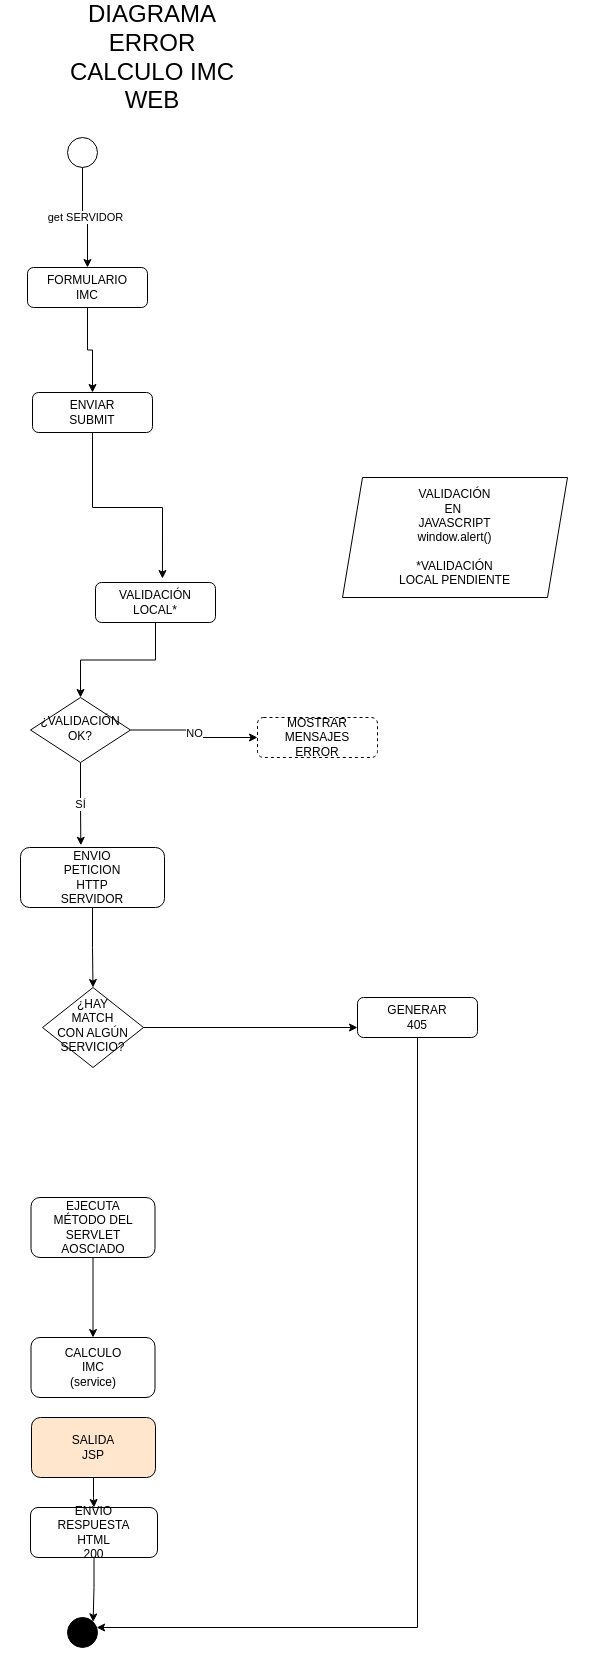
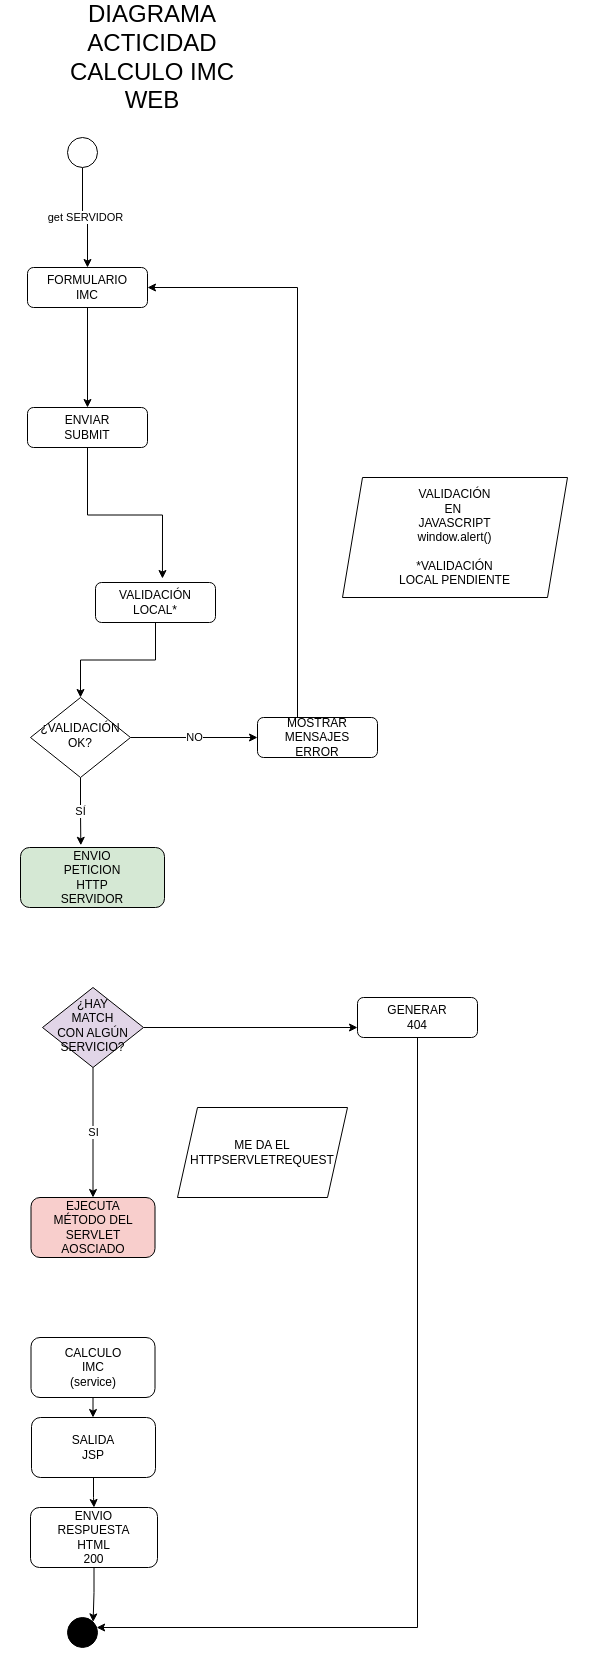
  <mxCell id="0" />
  <mxCell id="1" parent="0" />
  <mxCell id="2" value="" style="edgeStyle=orthogonalEdgeStyle;rounded=0;orthogonalLoop=1;jettySize=auto;html=1;" parent="1" source="3" target="9" edge="1"><mxGeometry relative="1" as="geometry" /></mxCell>
  <mxCell id="3" value="FORMULARIO&lt;br&gt;IMC" style="rounded=1;whiteSpace=wrap;html=1;fontSize=12;glass=0;strokeWidth=1;shadow=0;" parent="1" vertex="1"><mxGeometry x="27" y="240" width="120" height="40" as="geometry" /></mxCell>
- <mxCell id="4" value="&lt;font style=&quot;font-size: 24px&quot;&gt;DIAGRAMA ERROR CALCULO IMC&lt;br&gt;WEB&lt;/font&gt;" style="text;html=1;strokeColor=none;fillColor=none;align=center;verticalAlign=middle;whiteSpace=wrap;rounded=0;" parent="1" vertex="1"><mxGeometry x="57" y="20" width="190" height="20" as="geometry" /></mxCell>
+ <mxCell id="4" value="&lt;font style=&quot;font-size: 24px&quot;&gt;DIAGRAMA ACTICIDAD CALCULO IMC&lt;br&gt;WEB&lt;/font&gt;" style="text;html=1;strokeColor=none;fillColor=none;align=center;verticalAlign=middle;whiteSpace=wrap;rounded=0;" parent="1" vertex="1"><mxGeometry x="57" y="20" width="190" height="20" as="geometry" /></mxCell>
  <mxCell id="5" value="get SERVIDOR" style="edgeStyle=orthogonalEdgeStyle;rounded=0;orthogonalLoop=1;jettySize=auto;html=1;" parent="1" source="6" target="3" edge="1"><mxGeometry relative="1" as="geometry" /></mxCell>
  <mxCell id="6" value="" style="ellipse;whiteSpace=wrap;html=1;aspect=fixed;" parent="1" vertex="1"><mxGeometry x="67" y="110" width="30" height="30" as="geometry" /></mxCell>
  <mxCell id="7" value="" style="ellipse;whiteSpace=wrap;html=1;aspect=fixed;fillColor=#000000;" parent="1" vertex="1"><mxGeometry x="67" y="1590" width="30" height="30" as="geometry" /></mxCell>
  <mxCell id="8" style="edgeStyle=orthogonalEdgeStyle;rounded=0;orthogonalLoop=1;jettySize=auto;html=1;entryX=0.558;entryY=-0.1;entryDx=0;entryDy=0;entryPerimeter=0;" parent="1" source="9" target="11" edge="1"><mxGeometry relative="1" as="geometry" /></mxCell>
- <mxCell id="9" value="ENVIAR&lt;br&gt;SUBMIT" style="rounded=1;whiteSpace=wrap;html=1;fontSize=12;glass=0;strokeWidth=1;shadow=0;" parent="1" vertex="1"><mxGeometry x="32" y="365" width="120" height="40" as="geometry" /></mxCell>
+ <mxCell id="9" value="ENVIAR&lt;br&gt;SUBMIT" style="rounded=1;whiteSpace=wrap;html=1;fontSize=12;glass=0;strokeWidth=1;shadow=0;" parent="1" vertex="1"><mxGeometry x="27" y="380" width="120" height="40" as="geometry" /></mxCell>
  <mxCell id="10" style="edgeStyle=orthogonalEdgeStyle;rounded=0;orthogonalLoop=1;jettySize=auto;html=1;entryX=0.5;entryY=0;entryDx=0;entryDy=0;" parent="1" source="11" target="14" edge="1"><mxGeometry relative="1" as="geometry" /></mxCell>
  <mxCell id="11" value="VALIDACIÓN&lt;br&gt;LOCAL*" style="rounded=1;whiteSpace=wrap;html=1;fontSize=12;glass=0;strokeWidth=1;shadow=0;" parent="1" vertex="1"><mxGeometry x="95" y="555" width="120" height="40" as="geometry" /></mxCell>
  <mxCell id="12" value="SÍ" style="edgeStyle=orthogonalEdgeStyle;rounded=0;orthogonalLoop=1;jettySize=auto;html=1;entryX=0.419;entryY=-0.037;entryDx=0;entryDy=0;entryPerimeter=0;" parent="1" source="14" target="16" edge="1"><mxGeometry relative="1" as="geometry" /></mxCell>
  <mxCell id="13" value="NO" style="edgeStyle=orthogonalEdgeStyle;rounded=0;orthogonalLoop=1;jettySize=auto;html=1;entryX=0;entryY=0.5;entryDx=0;entryDy=0;" parent="1" source="14" target="18" edge="1"><mxGeometry relative="1" as="geometry" /></mxCell>
- <mxCell id="14" value="¿VALIDACIÓN&lt;br&gt;OK?" style="rhombus;whiteSpace=wrap;html=1;shadow=0;fontFamily=Helvetica;fontSize=12;align=center;strokeWidth=1;spacing=6;spacingTop=-4;" parent="1" vertex="1"><mxGeometry x="30" y="670" width="100" height="65" as="geometry" /></mxCell>
- <mxCell id="15" style="edgeStyle=orthogonalEdgeStyle;rounded=0;orthogonalLoop=1;jettySize=auto;html=1;entryX=0.5;entryY=0;entryDx=0;entryDy=0;" parent="1" source="16" target="21" edge="1"><mxGeometry relative="1" as="geometry" /></mxCell>
- <mxCell id="16" value="ENVIO&lt;br&gt;PETICION&lt;br&gt;HTTP&lt;br&gt;SERVIDOR" style="rounded=1;whiteSpace=wrap;html=1;fontSize=12;glass=0;strokeWidth=1;shadow=0;" parent="1" vertex="1"><mxGeometry x="20" y="820" width="144" height="60" as="geometry" /></mxCell>
- <mxCell id="18" value="MOSTRAR&lt;br&gt;MENSAJES&lt;br&gt;ERROR" style="rounded=1;whiteSpace=wrap;html=1;fontSize=12;glass=0;strokeWidth=1;shadow=0;dashed=1;" parent="1" vertex="1"><mxGeometry x="257" y="690" width="120" height="40" as="geometry" /></mxCell>
+ <mxCell id="14" value="¿VALIDACIÓN&lt;br&gt;OK?" style="rhombus;whiteSpace=wrap;html=1;shadow=0;fontFamily=Helvetica;fontSize=12;align=center;strokeWidth=1;spacing=6;spacingTop=-4;" parent="1" vertex="1"><mxGeometry x="30" y="670" width="100" height="80" as="geometry" /></mxCell>
+ <mxCell id="16" value="ENVIO&lt;br&gt;PETICION&lt;br&gt;HTTP&lt;br&gt;SERVIDOR" style="rounded=1;whiteSpace=wrap;html=1;fontSize=12;glass=0;strokeWidth=1;shadow=0;fillColor=#d5e8d4;" parent="1" vertex="1"><mxGeometry x="20" y="820" width="144" height="60" as="geometry" /></mxCell>
+ <mxCell id="17" style="edgeStyle=orthogonalEdgeStyle;rounded=0;orthogonalLoop=1;jettySize=auto;html=1;" parent="1" source="18" target="3" edge="1"><mxGeometry relative="1" as="geometry"><Array as="points"><mxPoint x="297" y="260" /></Array></mxGeometry></mxCell>
+ <mxCell id="18" value="MOSTRAR&lt;br&gt;MENSAJES&lt;br&gt;ERROR" style="rounded=1;whiteSpace=wrap;html=1;fontSize=12;glass=0;strokeWidth=1;shadow=0;" parent="1" vertex="1"><mxGeometry x="257" y="690" width="120" height="40" as="geometry" /></mxCell>
+ <mxCell id="19" value="SI" style="edgeStyle=orthogonalEdgeStyle;rounded=0;orthogonalLoop=1;jettySize=auto;html=1;" parent="1" source="21" target="23" edge="1"><mxGeometry relative="1" as="geometry" /></mxCell>
  <mxCell id="20" style="edgeStyle=orthogonalEdgeStyle;rounded=0;orthogonalLoop=1;jettySize=auto;html=1;entryX=0;entryY=0.75;entryDx=0;entryDy=0;entryPerimeter=0;" parent="1" source="21" target="25" edge="1"><mxGeometry relative="1" as="geometry"><mxPoint x="437" y="1000" as="targetPoint" /></mxGeometry></mxCell>
- <mxCell id="21" value="¿HAY&lt;br&gt;MATCH&lt;br&gt;CON ALGÚN SERVICIO?" style="rhombus;whiteSpace=wrap;html=1;shadow=0;fontFamily=Helvetica;fontSize=12;align=center;strokeWidth=1;spacing=6;spacingTop=-4;" parent="1" vertex="1"><mxGeometry x="42" y="960" width="101" height="80" as="geometry" /></mxCell>
- <mxCell id="22" value="" style="edgeStyle=orthogonalEdgeStyle;rounded=0;orthogonalLoop=1;jettySize=auto;html=1;" parent="1" source="23" target="29" edge="1"><mxGeometry relative="1" as="geometry" /></mxCell>
- <mxCell id="23" value="EJECUTA&lt;br&gt;MÉTODO DEL&lt;br&gt;SERVLET&lt;br&gt;AOSCIADO" style="rounded=1;whiteSpace=wrap;html=1;fontSize=12;glass=0;strokeWidth=1;shadow=0;" parent="1" vertex="1"><mxGeometry x="30.5" y="1170" width="124" height="60" as="geometry" /></mxCell>
+ <mxCell id="21" value="¿HAY&lt;br&gt;MATCH&lt;br&gt;CON ALGÚN SERVICIO?" style="rhombus;whiteSpace=wrap;html=1;shadow=0;fontFamily=Helvetica;fontSize=12;align=center;strokeWidth=1;spacing=6;spacingTop=-4;fillColor=#e1d5e7;" parent="1" vertex="1"><mxGeometry x="42" y="960" width="101" height="80" as="geometry" /></mxCell>
+ <mxCell id="23" value="EJECUTA&lt;br&gt;MÉTODO DEL&lt;br&gt;SERVLET&lt;br&gt;AOSCIADO" style="rounded=1;whiteSpace=wrap;html=1;fontSize=12;glass=0;strokeWidth=1;shadow=0;fillColor=#f8cecc;" parent="1" vertex="1"><mxGeometry x="30.5" y="1170" width="124" height="60" as="geometry" /></mxCell>
  <mxCell id="24" style="edgeStyle=orthogonalEdgeStyle;rounded=0;orthogonalLoop=1;jettySize=auto;html=1;" edge="1" parent="1" source="25" target="7"><mxGeometry relative="1" as="geometry"><Array as="points"><mxPoint x="417" y="1600" /></Array></mxGeometry></mxCell>
- <mxCell id="25" value="GENERAR&lt;br&gt;405" style="rounded=1;whiteSpace=wrap;html=1;fontSize=12;glass=0;strokeWidth=1;shadow=0;" parent="1" vertex="1"><mxGeometry x="357" y="970" width="120" height="40" as="geometry" /></mxCell>
+ <mxCell id="25" value="GENERAR&lt;br&gt;404" style="rounded=1;whiteSpace=wrap;html=1;fontSize=12;glass=0;strokeWidth=1;shadow=0;" parent="1" vertex="1"><mxGeometry x="357" y="970" width="120" height="40" as="geometry" /></mxCell>
  <mxCell id="26" value="VALIDACIÓN&lt;br&gt;EN&amp;nbsp;&lt;br&gt;JAVASCRIPT&lt;br&gt;window.alert()&lt;br&gt;&lt;br&gt;*VALIDACIÓN&lt;br&gt;LOCAL PENDIENTE" style="shape=parallelogram;perimeter=parallelogramPerimeter;whiteSpace=wrap;html=1;fixedSize=1;fillColor=#FFFFFF;" parent="1" vertex="1"><mxGeometry x="342" y="450" width="225" height="120" as="geometry" /></mxCell>
+ <mxCell id="27" value="ME DA EL&lt;br&gt;HTTPSERVLETREQUEST" style="shape=parallelogram;perimeter=parallelogramPerimeter;whiteSpace=wrap;html=1;fixedSize=1;fillColor=#FFFFFF;" parent="1" vertex="1"><mxGeometry x="177" y="1080" width="170" height="90" as="geometry" /></mxCell>
+ <mxCell id="28" style="edgeStyle=orthogonalEdgeStyle;rounded=0;orthogonalLoop=1;jettySize=auto;html=1;" edge="1" parent="1" source="29" target="31"><mxGeometry relative="1" as="geometry" /></mxCell>
  <mxCell id="29" value="CALCULO&lt;br&gt;IMC&lt;br&gt;(service)" style="rounded=1;whiteSpace=wrap;html=1;fontSize=12;glass=0;strokeWidth=1;shadow=0;" parent="1" vertex="1"><mxGeometry x="30.5" y="1310" width="124" height="60" as="geometry" /></mxCell>
  <mxCell id="30" style="edgeStyle=orthogonalEdgeStyle;rounded=0;orthogonalLoop=1;jettySize=auto;html=1;entryX=0.5;entryY=0;entryDx=0;entryDy=0;" edge="1" parent="1" source="31" target="33"><mxGeometry relative="1" as="geometry" /></mxCell>
- <mxCell id="31" value="SALIDA&lt;br&gt;JSP" style="rounded=1;whiteSpace=wrap;html=1;fontSize=12;glass=0;strokeWidth=1;shadow=0;fillColor=#ffe6cc;" vertex="1" parent="1"><mxGeometry x="31" y="1390" width="124" height="60" as="geometry" /></mxCell>
+ <mxCell id="31" value="SALIDA&lt;br&gt;JSP" style="rounded=1;whiteSpace=wrap;html=1;fontSize=12;glass=0;strokeWidth=1;shadow=0;" vertex="1" parent="1"><mxGeometry x="31" y="1390" width="124" height="60" as="geometry" /></mxCell>
  <mxCell id="32" style="edgeStyle=orthogonalEdgeStyle;rounded=0;orthogonalLoop=1;jettySize=auto;html=1;entryX=1;entryY=0;entryDx=0;entryDy=0;" edge="1" parent="1" source="33" target="7"><mxGeometry relative="1" as="geometry" /></mxCell>
- <mxCell id="33" value="ENVIO&lt;br&gt;RESPUESTA&lt;br&gt;HTML&lt;br&gt;200&lt;br&gt;" style="rounded=1;whiteSpace=wrap;html=1;fontSize=12;glass=0;strokeWidth=1;shadow=0;" vertex="1" parent="1"><mxGeometry x="30" y="1480" width="127" height="50" as="geometry" /></mxCell>
+ <mxCell id="33" value="ENVIO&lt;br&gt;RESPUESTA&lt;br&gt;HTML&lt;br&gt;200&lt;br&gt;" style="rounded=1;whiteSpace=wrap;html=1;fontSize=12;glass=0;strokeWidth=1;shadow=0;" vertex="1" parent="1"><mxGeometry x="30" y="1480" width="127" height="60" as="geometry" /></mxCell>
